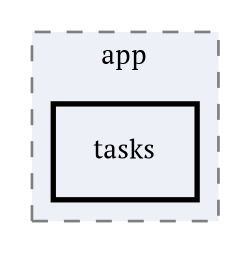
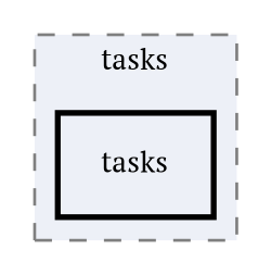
  digraph {
    compound=true
    fontname="PT Serif"
    n1 [color=black fillcolor="#edf0f7" fontname="PT Serif" fontsize=10 label=tasks shape=box style="filled,bold,"]
    subgraph cluster_1 {
      bgcolor="#edf0f7"
      fontsize=10
-     label=app
+     label=tasks
      pencolor=grey50
      style="filled,dashed,"
      n1
    }
  }
